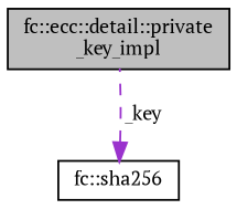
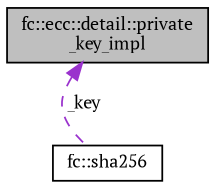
  digraph {
    fontname="PT Serif"
    node [color=black fontname="PT Serif" fontsize=10 shape=record style=filled]
    n1 [fillcolor=grey75 fontcolor=black height=0.2 label="fc::ecc::detail::private\l_key_impl" width=0.4]
    n2 [fillcolor=white height=0.2 label="fc::sha256" width=0.4]
-   n2 -> n1 [color=darkorchid3 dir=back fontname="PT Serif" fontsize=10 label=" _key" labelfontname=Helvetica labelfontsize=10 style=dashed]
+   n1 -> n2 [color=darkorchid3 dir=back fontname="PT Serif" fontsize=10 label=" _key" labelfontname=Helvetica labelfontsize=10 style=dashed]
  }
